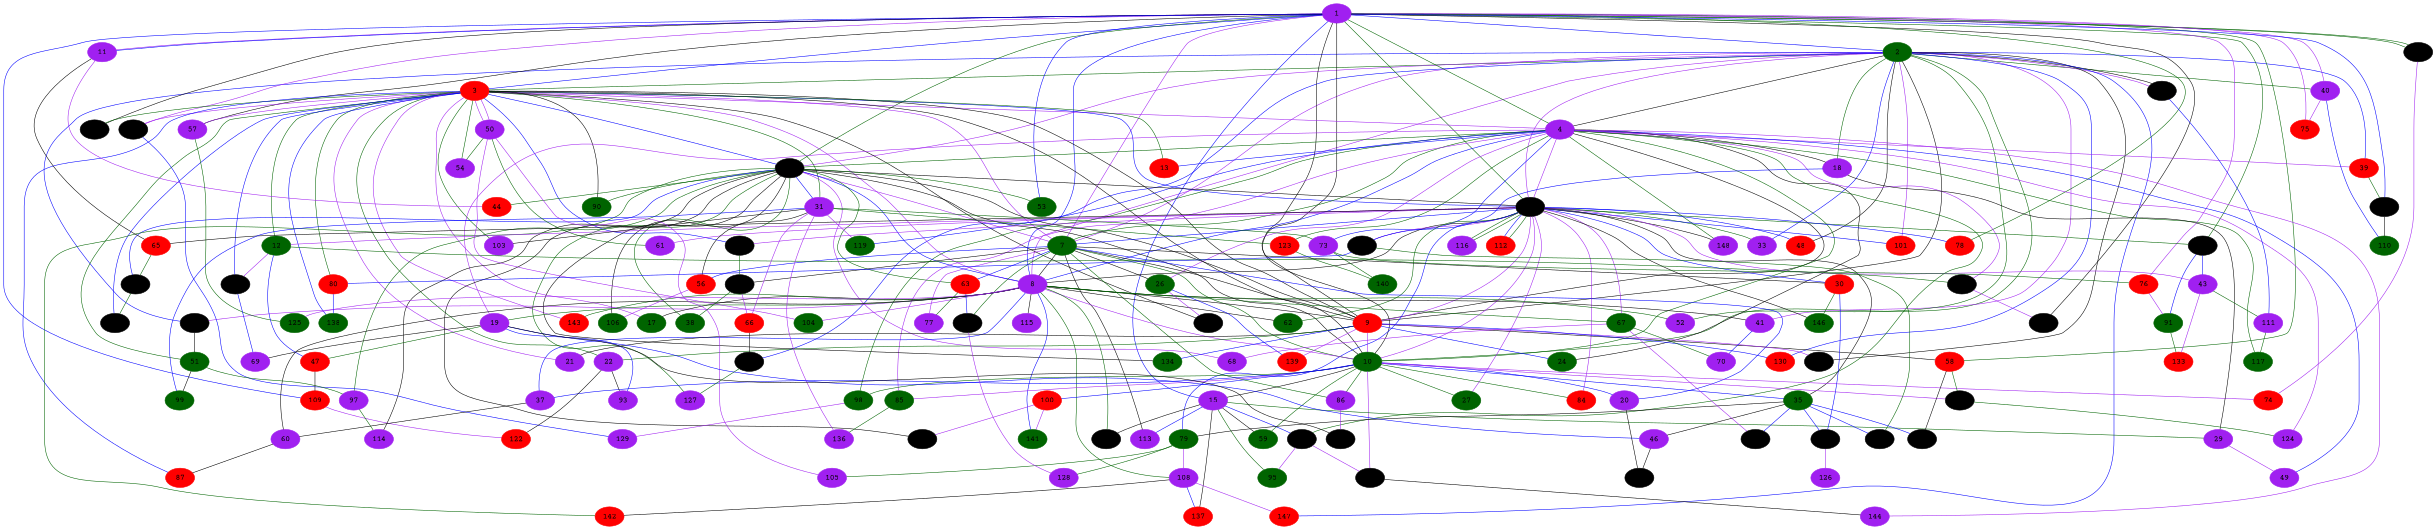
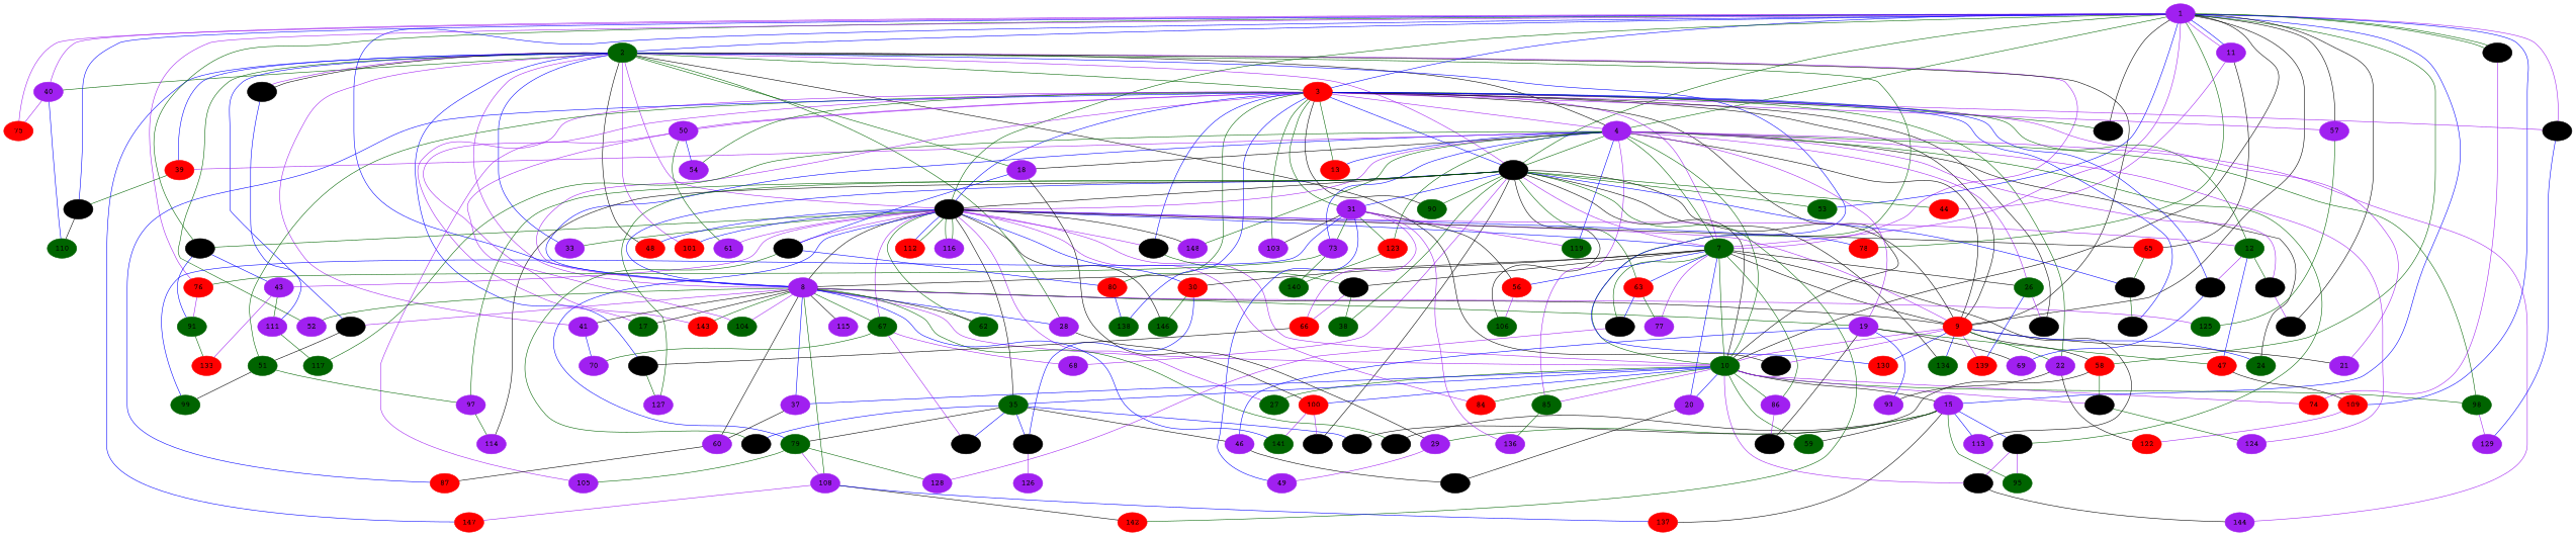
  graph {
    fontname="Courier Prime"
    node [color=purple fontname="Courier Prime" style=filled]
    edge [color=darkgreen fontname="Courier Prime"]
    2 [color=darkgreen]
    1
    3 [color=red]
    4
    5 [color=black]
    6 [color=black]
    7 [color=darkgreen]
    8
    9 [color=red]
    10 [color=darkgreen]
    11
    15
    25 [color=black]
    40
    45 [color=black]
    53 [color=darkgreen]
    57
    58 [color=red]
    71 [color=black]
    72 [color=black]
    75 [color=red]
    76 [color=red]
    78 [color=red]
    81 [color=black]
    88 [color=black]
    109 [color=red]
    18
+   28
    33
    34 [color=black]
    39 [color=red]
    41
    48 [color=red]
    52
    89 [color=black]
    101 [color=red]
    107 [color=black]
    121 [color=black]
    130 [color=red]
    147 [color=red]
    12 [color=darkgreen]
    13 [color=red]
    14 [color=black]
    17 [color=darkgreen]
    21
    22
    31
    36 [color=black]
    50
    51 [color=darkgreen]
    54
    55 [color=black]
    80 [color=red]
    87 [color=red]
    90 [color=darkgreen]
    103
    132 [color=black]
    138 [color=darkgreen]
    143 [color=red]
    19
    24 [color=darkgreen]
    26 [color=darkgreen]
    32 [color=black]
    42 [color=black]
    49
    73
    85 [color=darkgreen]
    98 [color=darkgreen]
    117 [color=darkgreen]
    119 [color=darkgreen]
    123 [color=red]
    124
    144
    148
    38 [color=darkgreen]
    44 [color=red]
    63 [color=red]
    68
    83 [color=black]
    97
    106 [color=darkgreen]
    114
    127
    131 [color=black]
    134 [color=darkgreen]
    142 [color=red]
    23 [color=black]
    27 [color=darkgreen]
    30 [color=red]
    35 [color=darkgreen]
    43
    61
    62 [color=darkgreen]
    65 [color=red]
    67 [color=darkgreen]
    79 [color=darkgreen]
    84 [color=red]
    112 [color=red]
    116
    146 [color=darkgreen]
    16 [color=black]
    20
    56 [color=red]
    77
    86
    113
    120 [color=black]
    37
    60
    96 [color=black]
    104 [color=darkgreen]
    108
    115
    125 [color=darkgreen]
    141 [color=darkgreen]
    139 [color=red]
    59 [color=darkgreen]
    64 [color=black]
    74 [color=red]
    82 [color=black]
    100 [color=red]
    29
    95 [color=darkgreen]
    137 [color=red]
    91 [color=darkgreen]
    110 [color=darkgreen]
    129
    94 [color=black]
    122 [color=red]
    70
    111
    47 [color=red]
    93
    66 [color=red]
    99 [color=darkgreen]
    136
    105
    69
    46
    145 [color=black]
    140 [color=darkgreen]
    92 [color=black]
    118 [color=black]
    102 [color=black]
    133 [color=red]
    128
    135 [color=black]
    126
    2 -- 3
    2 -- 4 [color=black]
    2 -- 5 [color=purple]
    2 -- 6 [color=purple]
    2 -- 7 [color=purple]
    2 -- 8 [color=purple]
    2 -- 9 [color=black]
    2 -- 10
    2 -- 40
    2 -- 18
+   2 -- 28
    2 -- 33 [color=blue]
    2 -- 34 [color=blue]
    2 -- 39 [color=blue]
    2 -- 41 [color=purple]
    2 -- 48 [color=black]
    2 -- 52
    2 -- 89 [color=blue]
    2 -- 101 [color=purple]
    2 -- 107 [color=purple]
    2 -- 107 [color=black]
    2 -- 121 [color=black]
    2 -- 130 [color=blue]
    2 -- 147 [color=blue]
    1 -- 2 [color=blue]
    1 -- 3 [color=blue]
    1 -- 4
    1 -- 5
    1 -- 6
    1 -- 7 [color=purple]
    1 -- 8 [color=blue]
    1 -- 9 [color=black]
    1 -- 10 [color=black]
    1 -- 11 [color=purple]
    1 -- 11 [color=blue]
    1 -- 15 [color=blue]
    1 -- 25
    1 -- 40 [color=purple]
    1 -- 45 [color=purple]
    1 -- 53 [color=blue]
    1 -- 57 [color=black]
    1 -- 58
    1 -- 71
    1 -- 71
    1 -- 72 [color=black]
    1 -- 75 [color=purple]
    1 -- 76 [color=purple]
    1 -- 78
    1 -- 81 [color=black]
    1 -- 88 [color=blue]
    1 -- 109 [color=blue]
    3 -- 4 [color=purple]
    3 -- 5 [color=blue]
    3 -- 6 [color=blue]
    3 -- 7 [color=purple]
    3 -- 8 [color=purple]
    3 -- 9 [color=black]
    3 -- 10 [color=black]
    3 -- 45 [color=purple]
    3 -- 57 [color=purple]
    3 -- 81
    3 -- 12
    3 -- 13
    3 -- 14 [color=blue]
    3 -- 17 [color=purple]
    3 -- 21 [color=purple]
    3 -- 22
    3 -- 31
    3 -- 36 [color=black]
    3 -- 50 [color=purple]
    3 -- 50 [color=purple]
    3 -- 51
    3 -- 54
    3 -- 55 [color=blue]
    3 -- 80
    3 -- 87 [color=blue]
    3 -- 90 [color=black]
    3 -- 103
    3 -- 132 [color=blue]
    3 -- 138 [color=blue]
    3 -- 143 [color=purple]
    4 -- 5
    4 -- 6 [color=purple]
    4 -- 7
    4 -- 8 [color=blue]
    4 -- 9 [color=black]
    4 -- 10
    4 -- 18 [color=black]
    4 -- 39 [color=purple]
    4 -- 13 [color=blue]
    4 -- 19 [color=purple]
    4 -- 24 [color=black]
    4 -- 26 [color=purple]
    4 -- 32
    4 -- 42 [color=purple]
-   4 -- 49 [color=blue]
+   31 -- 49 [color=blue]
    4 -- 73 [color=blue]
    4 -- 85 [color=purple]
    4 -- 98
    4 -- 117
    4 -- 119 [color=blue]
    4 -- 123
    4 -- 124 [color=purple]
    4 -- 144 [color=purple]
    4 -- 148
    5 -- 6 [color=black]
    5 -- 7 [color=purple]
    5 -- 8 [color=blue]
    5 -- 9 [color=black]
    5 -- 10 [color=black]
    5 -- 53
    5 -- 31 [color=blue]
    5 -- 90
    5 -- 38
    5 -- 44
    5 -- 63
    5 -- 68 [color=purple]
    5 -- 83 [color=blue]
    5 -- 97
    5 -- 106 [color=black]
    5 -- 114 [color=black]
    5 -- 127
    5 -- 131 [color=black]
    5 -- 134 [color=black]
    5 -- 142
    6 -- 7 [color=blue]
    6 -- 8 [color=black]
    6 -- 9 [color=purple]
    6 -- 10 [color=purple]
    6 -- 25
    6 -- 78 [color=blue]
    6 -- 33
    6 -- 48 [color=blue]
    6 -- 101 [color=blue]
    6 -- 12 [color=purple]
    6 -- 14 [color=purple]
    6 -- 148 [color=black]
    6 -- 23 [color=purple]
    6 -- 27 [color=purple]
    6 -- 30 [color=blue]
    6 -- 35 [color=black]
    6 -- 43 [color=purple]
    6 -- 61 [color=purple]
    6 -- 62
    6 -- 65 [color=black]
    6 -- 67 [color=purple]
    6 -- 79 [color=blue]
    6 -- 84 [color=purple]
    6 -- 112 [color=blue]
    6 -- 112
    6 -- 116
    6 -- 116
    6 -- 146 [color=black]
    7 -- 8 [color=black]
    7 -- 9 [color=black]
    7 -- 10
    7 -- 26 [color=black]
    7 -- 63 [color=blue]
    7 -- 30 [color=black]
    7 -- 16 [color=black]
    7 -- 20 [color=blue]
    7 -- 56 [color=blue]
    7 -- 77 [color=purple]
    7 -- 86
    7 -- 113 [color=black]
    7 -- 120
    8 -- 9 [color=black]
    8 -- 10 [color=purple]
+   8 -- 28 [color=blue]
    8 -- 34 [color=purple]
    8 -- 41 [color=black]
    8 -- 52
    8 -- 17 [color=black]
    8 -- 143
    8 -- 19
    8 -- 62 [color=black]
    8 -- 67
    8 -- 37 [color=blue]
    8 -- 60 [color=black]
    8 -- 96
    8 -- 104 [color=purple]
    8 -- 108
    8 -- 115 [color=black]
    8 -- 125 [color=purple]
    8 -- 141 [color=blue]
    9 -- 10 [color=purple]
    9 -- 58 [color=black]
    9 -- 121 [color=purple]
    9 -- 130 [color=blue]
    9 -- 21 [color=black]
    9 -- 22
    9 -- 24 [color=blue]
    9 -- 134 [color=blue]
    9 -- 139 [color=purple]
    10 -- 15 [color=black]
    10 -- 85 [color=purple]
    10 -- 98
    10 -- 27
    10 -- 35 [color=blue]
    10 -- 84
    10 -- 20 [color=blue]
    10 -- 86
    10 -- 37 [color=blue]
    10 -- 59
    10 -- 64 [color=purple]
    10 -- 74 [color=purple]
    10 -- 82 [color=purple]
    10 -- 100 [color=blue]
    11 -- 44 [color=purple]
    11 -- 65 [color=black]
    15 -- 32 [color=blue]
    15 -- 113 [color=blue]
    15 -- 96 [color=black]
    15 -- 59 [color=black]
    15 -- 29
    15 -- 95
    15 -- 137 [color=black]
    25 -- 43 [color=blue]
    25 -- 91 [color=blue]
    40 -- 75 [color=purple]
    40 -- 110 [color=blue]
    45 -- 129 [color=blue]
    57 -- 125
    58 -- 82
    58 -- 94 [color=black]
    71 -- 74 [color=purple]
    76 -- 91 [color=purple]
    88 -- 110 [color=black]
    109 -- 122 [color=purple]
    18 -- 23 [color=blue]
    18 -- 29 [color=black]
+   28 -- 100 [color=black]
    34 -- 51 [color=black]
    39 -- 88
    41 -- 70 [color=blue]
    89 -- 127
    107 -- 111 [color=blue]
    12 -- 55 [color=purple]
    12 -- 42
    12 -- 47 [color=blue]
    14 -- 16
    22 -- 122 [color=black]
    22 -- 93 [color=black]
    31 -- 103 [color=black]
    31 -- 73
    31 -- 119 [color=purple]
    31 -- 123
    31 -- 56 [color=black]
    31 -- 66 [color=purple]
    31 -- 99 [color=blue]
    31 -- 136 [color=purple]
-   50 -- 54
+   50 -- 54 [color=blue]
    50 -- 61
    50 -- 104 [color=purple]
    50 -- 105 [color=purple]
    51 -- 97
    51 -- 99 [color=black]
    55 -- 69 [color=blue]
    80 -- 138 [color=blue]
    19 -- 47
    19 -- 93 [color=blue]
    19 -- 69 [color=black]
    19 -- 46 [color=blue]
    19 -- 145 [color=black]
    26 -- 36 [color=purple]
    26 -- 139 [color=blue]
    32 -- 64 [color=purple]
    32 -- 95 [color=purple]
    42 -- 72 [color=purple]
    73 -- 76
    73 -- 140
    85 -- 136
    98 -- 129 [color=purple]
    123 -- 140
    63 -- 77
    63 -- 120 [color=blue]
    83 -- 132
    97 -- 114
    23 -- 80 [color=blue]
    23 -- 92
    30 -- 146
    30 -- 118 [color=blue]
    35 -- 79 [color=black]
    35 -- 94 [color=blue]
    35 -- 46 [color=black]
    35 -- 92 [color=blue]
    35 -- 118 [color=blue]
    35 -- 102 [color=blue]
    43 -- 111
    43 -- 133 [color=purple]
    65 -- 83
    67 -- 68 [color=purple]
    67 -- 70
    67 -- 102 [color=purple]
    79 -- 108 [color=purple]
    79 -- 105
    79 -- 128
    16 -- 38
    16 -- 66 [color=purple]
    20 -- 135 [color=black]
    56 -- 106 [color=purple]
    86 -- 145 [color=purple]
    120 -- 128 [color=purple]
    37 -- 60 [color=black]
    60 -- 87 [color=black]
    108 -- 147 [color=purple]
    108 -- 142 [color=black]
    108 -- 137 [color=blue]
    64 -- 144 [color=black]
    82 -- 124
    100 -- 131 [color=purple]
    100 -- 141 [color=purple]
    29 -- 49 [color=purple]
    91 -- 133
    111 -- 117
    47 -- 109 [color=black]
    66 -- 89 [color=black]
    46 -- 135 [color=black]
    118 -- 126 [color=purple]
  }
